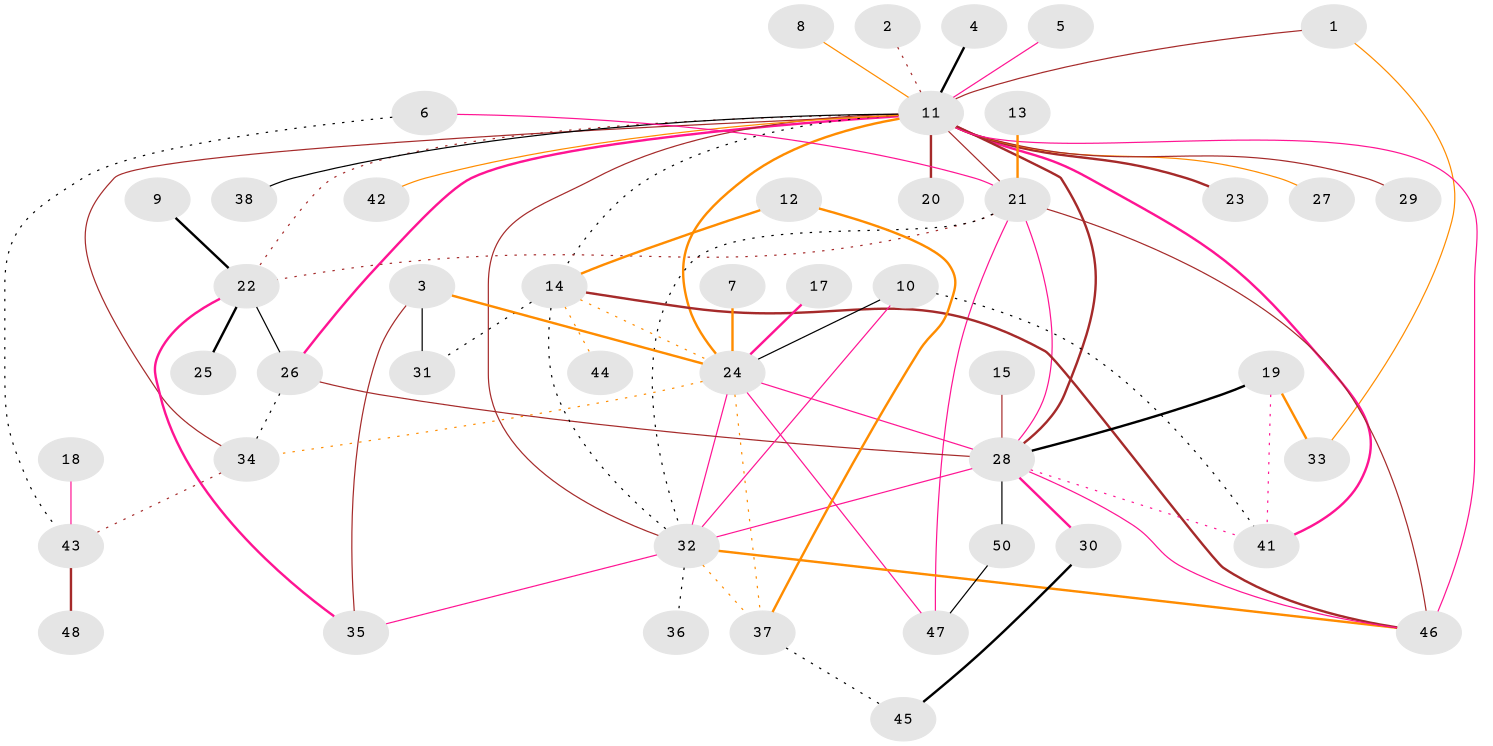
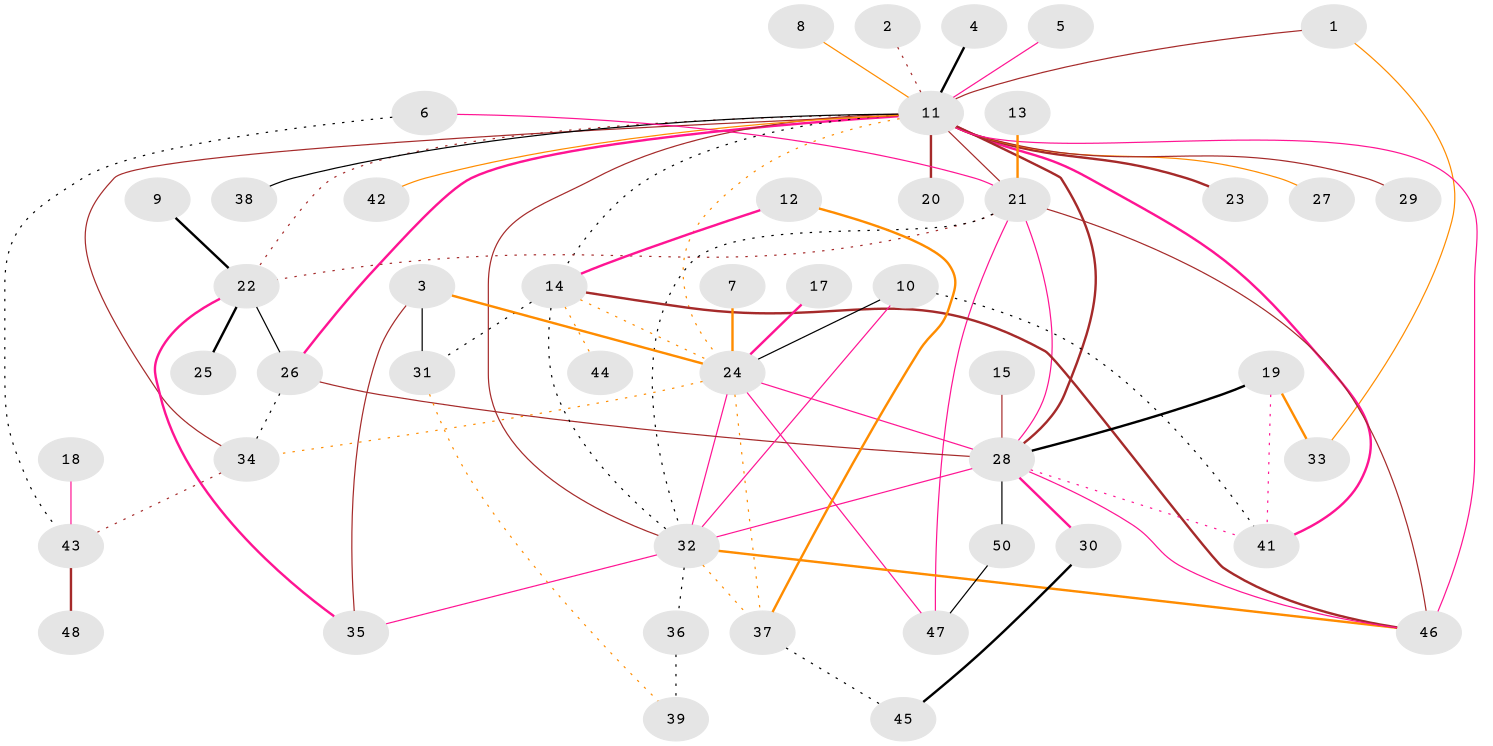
  graph {
    fontname="Courier Prime"
    node [color=gray90 fontname="Courier Prime" style=filled]
    edge [color=deeppink fontname="Courier Prime" style=solid weight=1.0]
    1
    11
    33
    24
    21
    22
    26
    32
    41
    14
    20
    23
    27
    28
    29
    34
    38
    42
    46
    2
    3
    31
    35
    37
    47
+   39
    4
    5
    6
    43
    48
    7
    8
    9
    25
    10
    36
    44
    30
    n40 [label=50]
    12
    45
    13
    15
    17
    18
    19
    1 -- 11 [color=brown]
    1 -- 33 [color=darkorange]
-   11 -- 24 [color=darkorange style=bold]
+   11 -- 24 [color=darkorange style=dotted]
    11 -- 21 [color=brown]
    11 -- 22 [color=brown style=dotted]
    11 -- 26 [style=bold]
    11 -- 32 [color=brown]
    11 -- 41 [style=bold]
    11 -- 14 [color=black style=dotted]
    11 -- 20 [color=brown style=bold]
    11 -- 23 [color=brown style=bold]
    11 -- 27 [color=darkorange]
    11 -- 28 [color=brown style=bold]
    11 -- 29 [color=brown]
    11 -- 34 [color=brown]
    11 -- 38 [color=black]
    11 -- 42 [color=darkorange]
    11 -- 46 [weight=2.0]
    24 -- 32 [weight=2.0]
    24 -- 28
    24 -- 34 [color=darkorange style=dotted]
    24 -- 37 [color=darkorange style=dotted]
    24 -- 47
    21 -- 22 [color=brown style=dotted]
    21 -- 32 [color=black style=dotted]
    21 -- 28
    21 -- 46 [color=brown weight=2.0]
    21 -- 47 [weight=2.0]
    22 -- 26 [color=black]
    22 -- 35 [style=bold]
    22 -- 25 [color=black style=bold]
    26 -- 28 [color=brown]
    26 -- 34 [color=black style=dotted]
    32 -- 46 [color=darkorange style=bold]
    32 -- 35
    32 -- 37 [color=darkorange style=dotted weight=2.0]
    32 -- 36 [color=black style=dotted weight=2.0]
    14 -- 24 [color=darkorange style=dotted]
    14 -- 32 [color=black style=dotted]
    14 -- 46 [color=brown style=bold]
    14 -- 31 [color=black style=dotted]
    14 -- 44 [color=darkorange style=dotted]
    28 -- 32
    28 -- 41 [style=dotted]
    28 -- 46
    28 -- 30 [style=bold]
    28 -- n40 [color=black]
    34 -- 43 [color=brown style=dotted]
    2 -- 11 [color=brown style=dotted]
    3 -- 24 [color=darkorange style=bold]
    3 -- 31 [color=black]
    3 -- 35 [color=brown]
+   31 -- 39 [color=darkorange style=dotted]
    37 -- 45 [color=black style=dotted]
    4 -- 11 [color=black style=bold]
    5 -- 11
    6 -- 21
    6 -- 43 [color=black style=dotted]
    43 -- 48 [color=brown style=bold]
    7 -- 24 [color=darkorange style=bold]
    8 -- 11 [color=darkorange]
    9 -- 22 [color=black style=bold]
    10 -- 24 [color=black weight=2.0]
    10 -- 32
    10 -- 41 [color=black style=dotted]
+   36 -- 39 [color=black style=dotted weight=2.0]
    30 -- 45 [color=black style=bold]
    n40 -- 47 [color=black]
-   12 -- 14 [color=darkorange style=bold]
+   12 -- 14 [style=bold]
    12 -- 37 [color=darkorange style=bold]
    13 -- 21 [color=darkorange style=bold]
    15 -- 28 [color=brown]
    17 -- 24 [style=bold]
    18 -- 43
    19 -- 33 [color=darkorange style=bold]
    19 -- 41 [style=dotted]
    19 -- 28 [color=black style=bold]
  }
